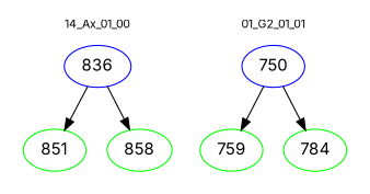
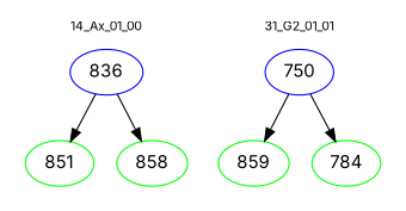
  digraph {
    fontname=Inter
    node [color=green fontname=Inter]
    edge [color=black fontname=Inter]
    n1 [color=blue label=836]
    n2 [label=851]
    n3 [label=858]
    n4 [color=blue label=750]
-   n5 [label=759]
+   n5 [label=859]
    n6 [label=784]
    subgraph cluster_1 {
      color=white
      fontsize=10
      label="14_Ax_01_00"
      n1
      n2
      n3
    }
    subgraph cluster_2 {
      color=white
      fontsize=10
-     label="01_G2_01_01"
+     label="31_G2_01_01"
      n4
      n5
      n6
    }
    n1 -> n2
    n1 -> n3
    n4 -> n5
    n4 -> n6
  }
